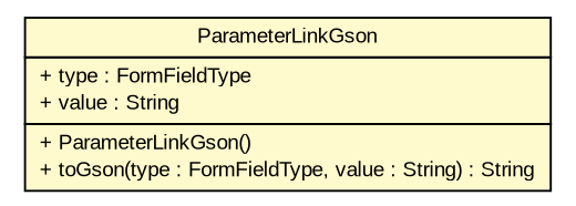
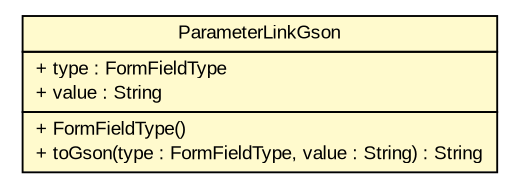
  digraph {
    nodesep=0.25
    ranksep=0.5
-   n1 [fontcolor=black fontname=arial fontsize=10.0 label=<<table title="gov.sandia.cf.application.configuration.ParameterLinkGson" border="0" cellborder="1" cellspacing="0" cellpadding="2" port="p" bgcolor="lemonChiffon" href="./ParameterLinkGson.html"> 		<tr><td><table border="0" cellspacing="0" cellpadding="1"> <tr><td align="center" balign="center"> ParameterLinkGson </td></tr> 		</table></td></tr> 		<tr><td><table border="0" cellspacing="0" cellpadding="1"> <tr><td align="left" balign="left"> + type : FormFieldType </td></tr> <tr><td align="left" balign="left"> + value : String </td></tr> 		</table></td></tr> 		<tr><td><table border="0" cellspacing="0" cellpadding="1"> <tr><td align="left" balign="left"> + ParameterLinkGson() </td></tr> <tr><td align="left" balign="left"> + toGson(type : FormFieldType, value : String) : String </td></tr> 		</table></td></tr> 		</table>> shape=plaintext]
+   n1 [fontcolor=black fontname=arial fontsize=10.0 label=<<table title="gov.sandia.cf.application.configuration.ParameterLinkGson" border="0" cellborder="1" cellspacing="0" cellpadding="2" port="p" bgcolor="lemonChiffon" href="./ParameterLinkGson.html"> 		<tr><td><table border="0" cellspacing="0" cellpadding="1"> <tr><td align="center" balign="center"> ParameterLinkGson </td></tr> 		</table></td></tr> 		<tr><td><table border="0" cellspacing="0" cellpadding="1"> <tr><td align="left" balign="left"> + type : FormFieldType </td></tr> <tr><td align="left" balign="left"> + value : String </td></tr> 		</table></td></tr> 		<tr><td><table border="0" cellspacing="0" cellpadding="1"> <tr><td align="left" balign="left"> + FormFieldType() </td></tr> <tr><td align="left" balign="left"> + toGson(type : FormFieldType, value : String) : String </td></tr> 		</table></td></tr> 		</table>> shape=plaintext]
  }
